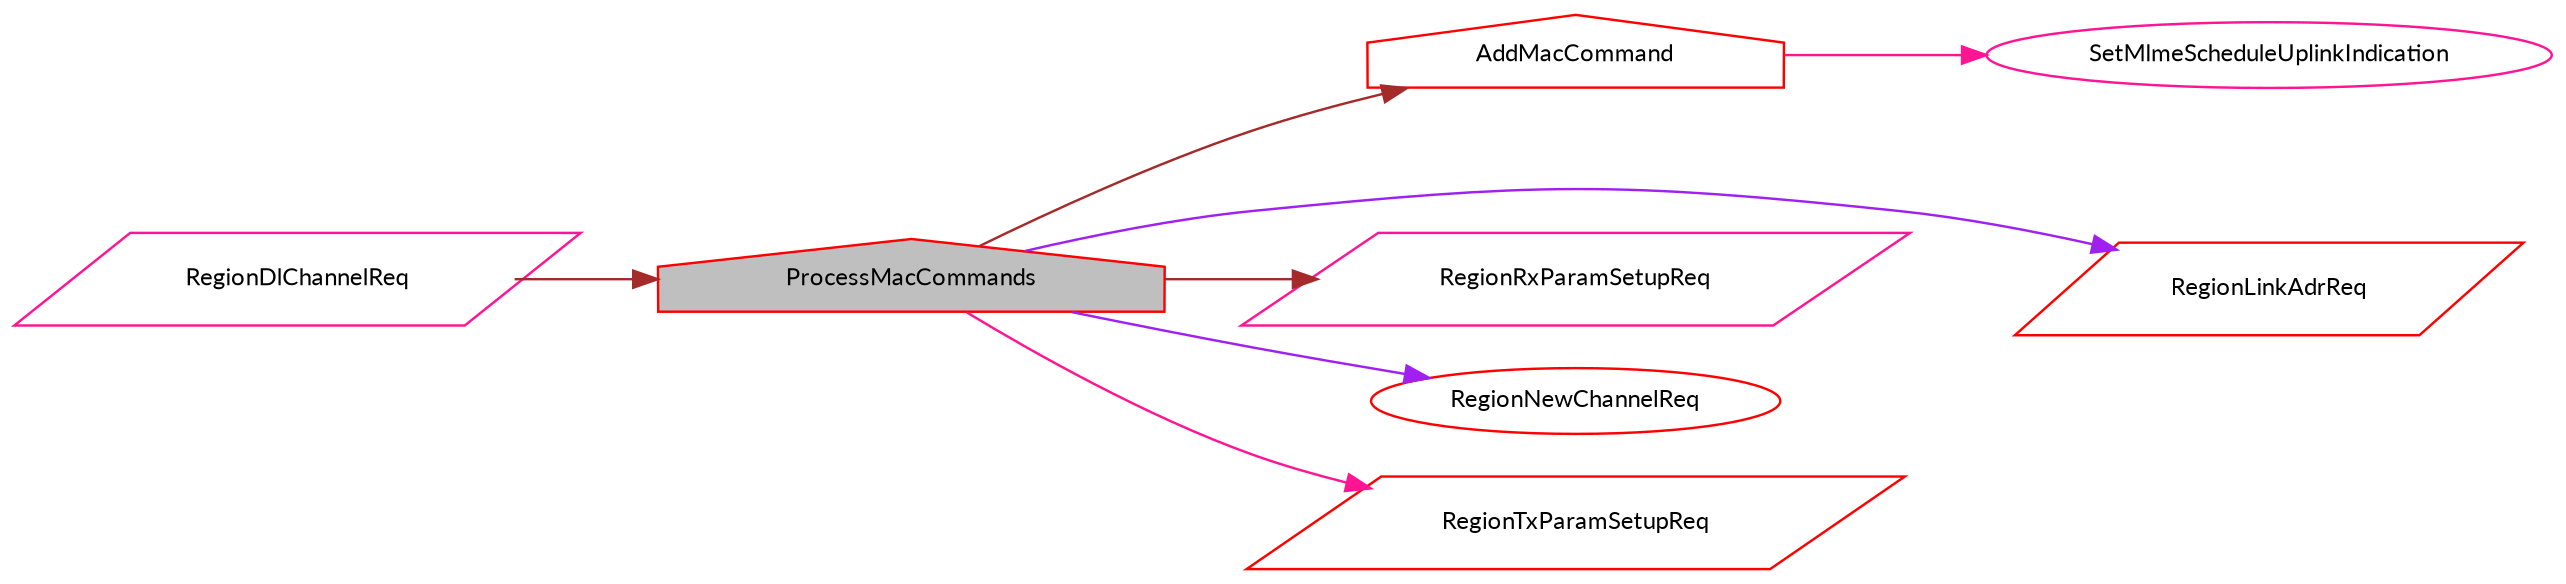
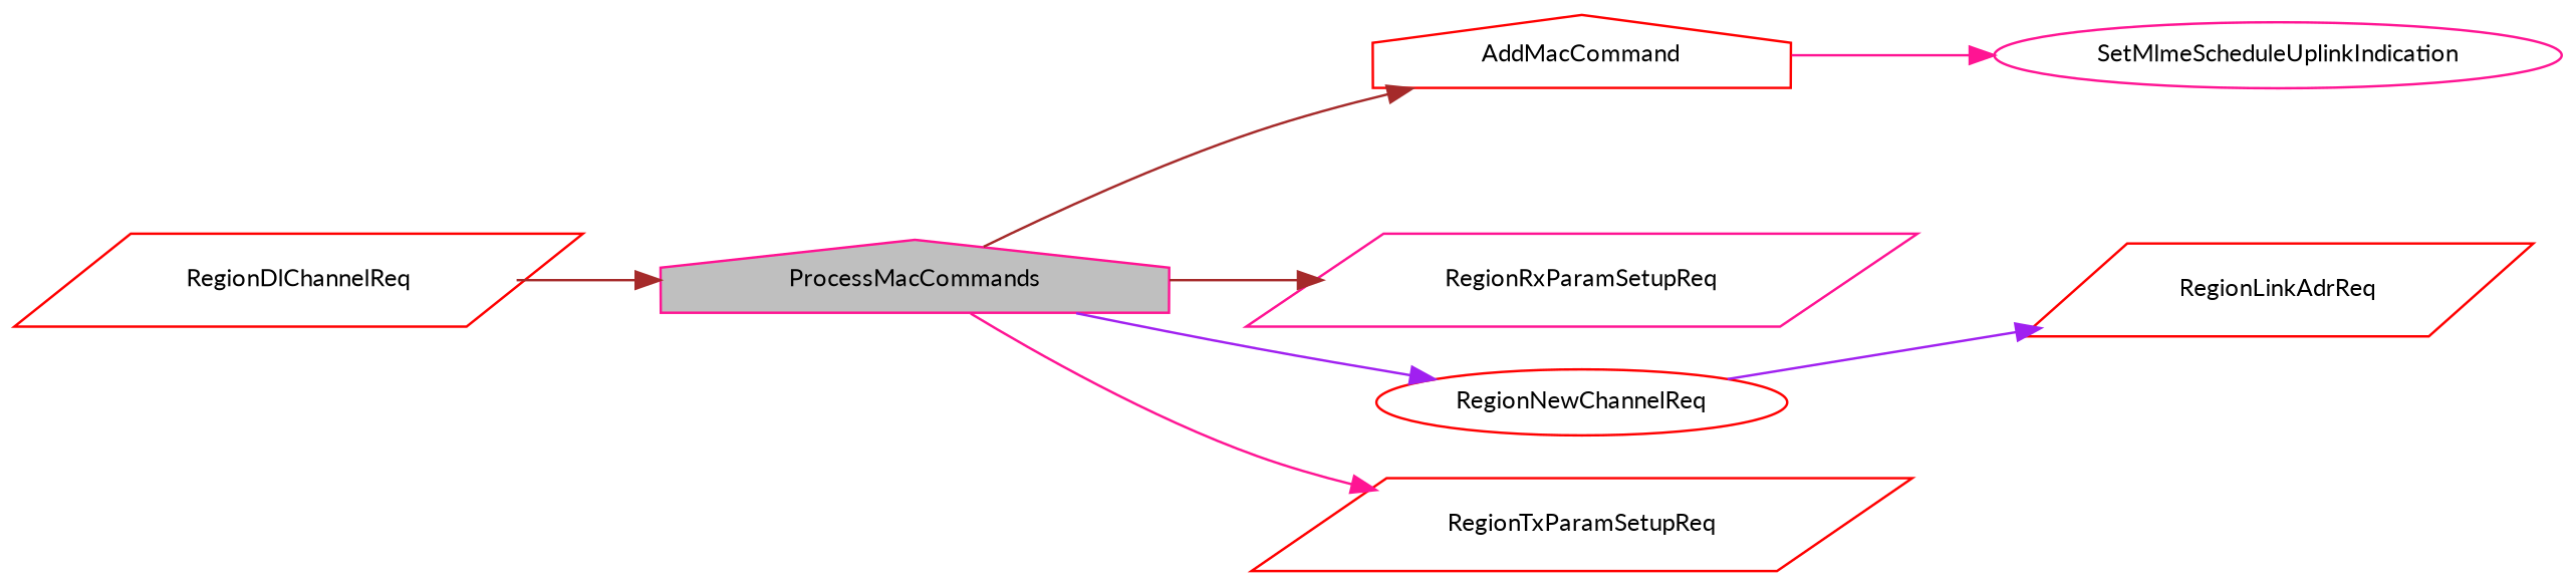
  digraph {
    fontname=Lato
    rankdir=LR
    node [color=red fillcolor=white fontname=Lato fontsize=10 shape=parallelogram style=filled]
    edge [color=brown fontname=Lato fontsize=10 labelfontname=Helvetica labelfontsize=10 style=solid]
-   n1 [fillcolor=grey75 fontcolor=black height=0.2 label=ProcessMacCommands shape=house width=0.4]
+   n1 [color=deeppink fillcolor=grey75 fontcolor=black height=0.2 label=ProcessMacCommands shape=house width=0.4]
    n2 [height=0.2 label=RegionLinkAdrReq width=0.4]
    n3 [height=0.2 label=AddMacCommand shape=house width=0.4]
    n4 [color=deeppink height=0.2 label=RegionRxParamSetupReq width=0.4]
    n5 [height=0.2 label=RegionNewChannelReq shape=ellipse width=0.4]
    n6 [height=0.2 label=RegionTxParamSetupReq width=0.4]
    n7 [color=deeppink height=0.2 label=SetMlmeScheduleUplinkIndication shape=ellipse width=0.4]
-   n8 [color=deeppink height=0.2 label=RegionDlChannelReq width=0.4]
-   n1 -> n2 [color=purple]
+   n8 [height=0.2 label=RegionDlChannelReq width=0.4]
+   n5 -> n2 [color=purple]
    n1 -> n3
    n1 -> n4
    n1 -> n5 [color=purple]
    n1 -> n6 [color=deeppink]
    n3 -> n7 [color=deeppink]
    n8 -> n1
  }
